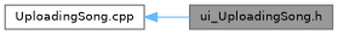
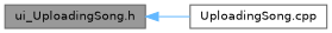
  digraph {
    rankdir=LR
    node [fontname=Helvetica fontsize=10 shape=box style=filled]
    n1 [color=gray40 fillcolor=grey60 fontcolor=black height=0.2 label="ui_UploadingSong.h" width=0.4]
    n2 [color=grey40 fillcolor=white height=0.2 label="UploadingSong.cpp" width=0.4]
-   n2 -> n1 [color=steelblue1 dir=back fontname=Helvetica fontsize=10 labelfontname=Helvetica labelfontsize=10 style=solid]
+   n1 -> n2 [color=steelblue1 dir=back fontname=Helvetica fontsize=10 labelfontname=Helvetica labelfontsize=10 style=solid]
  }
